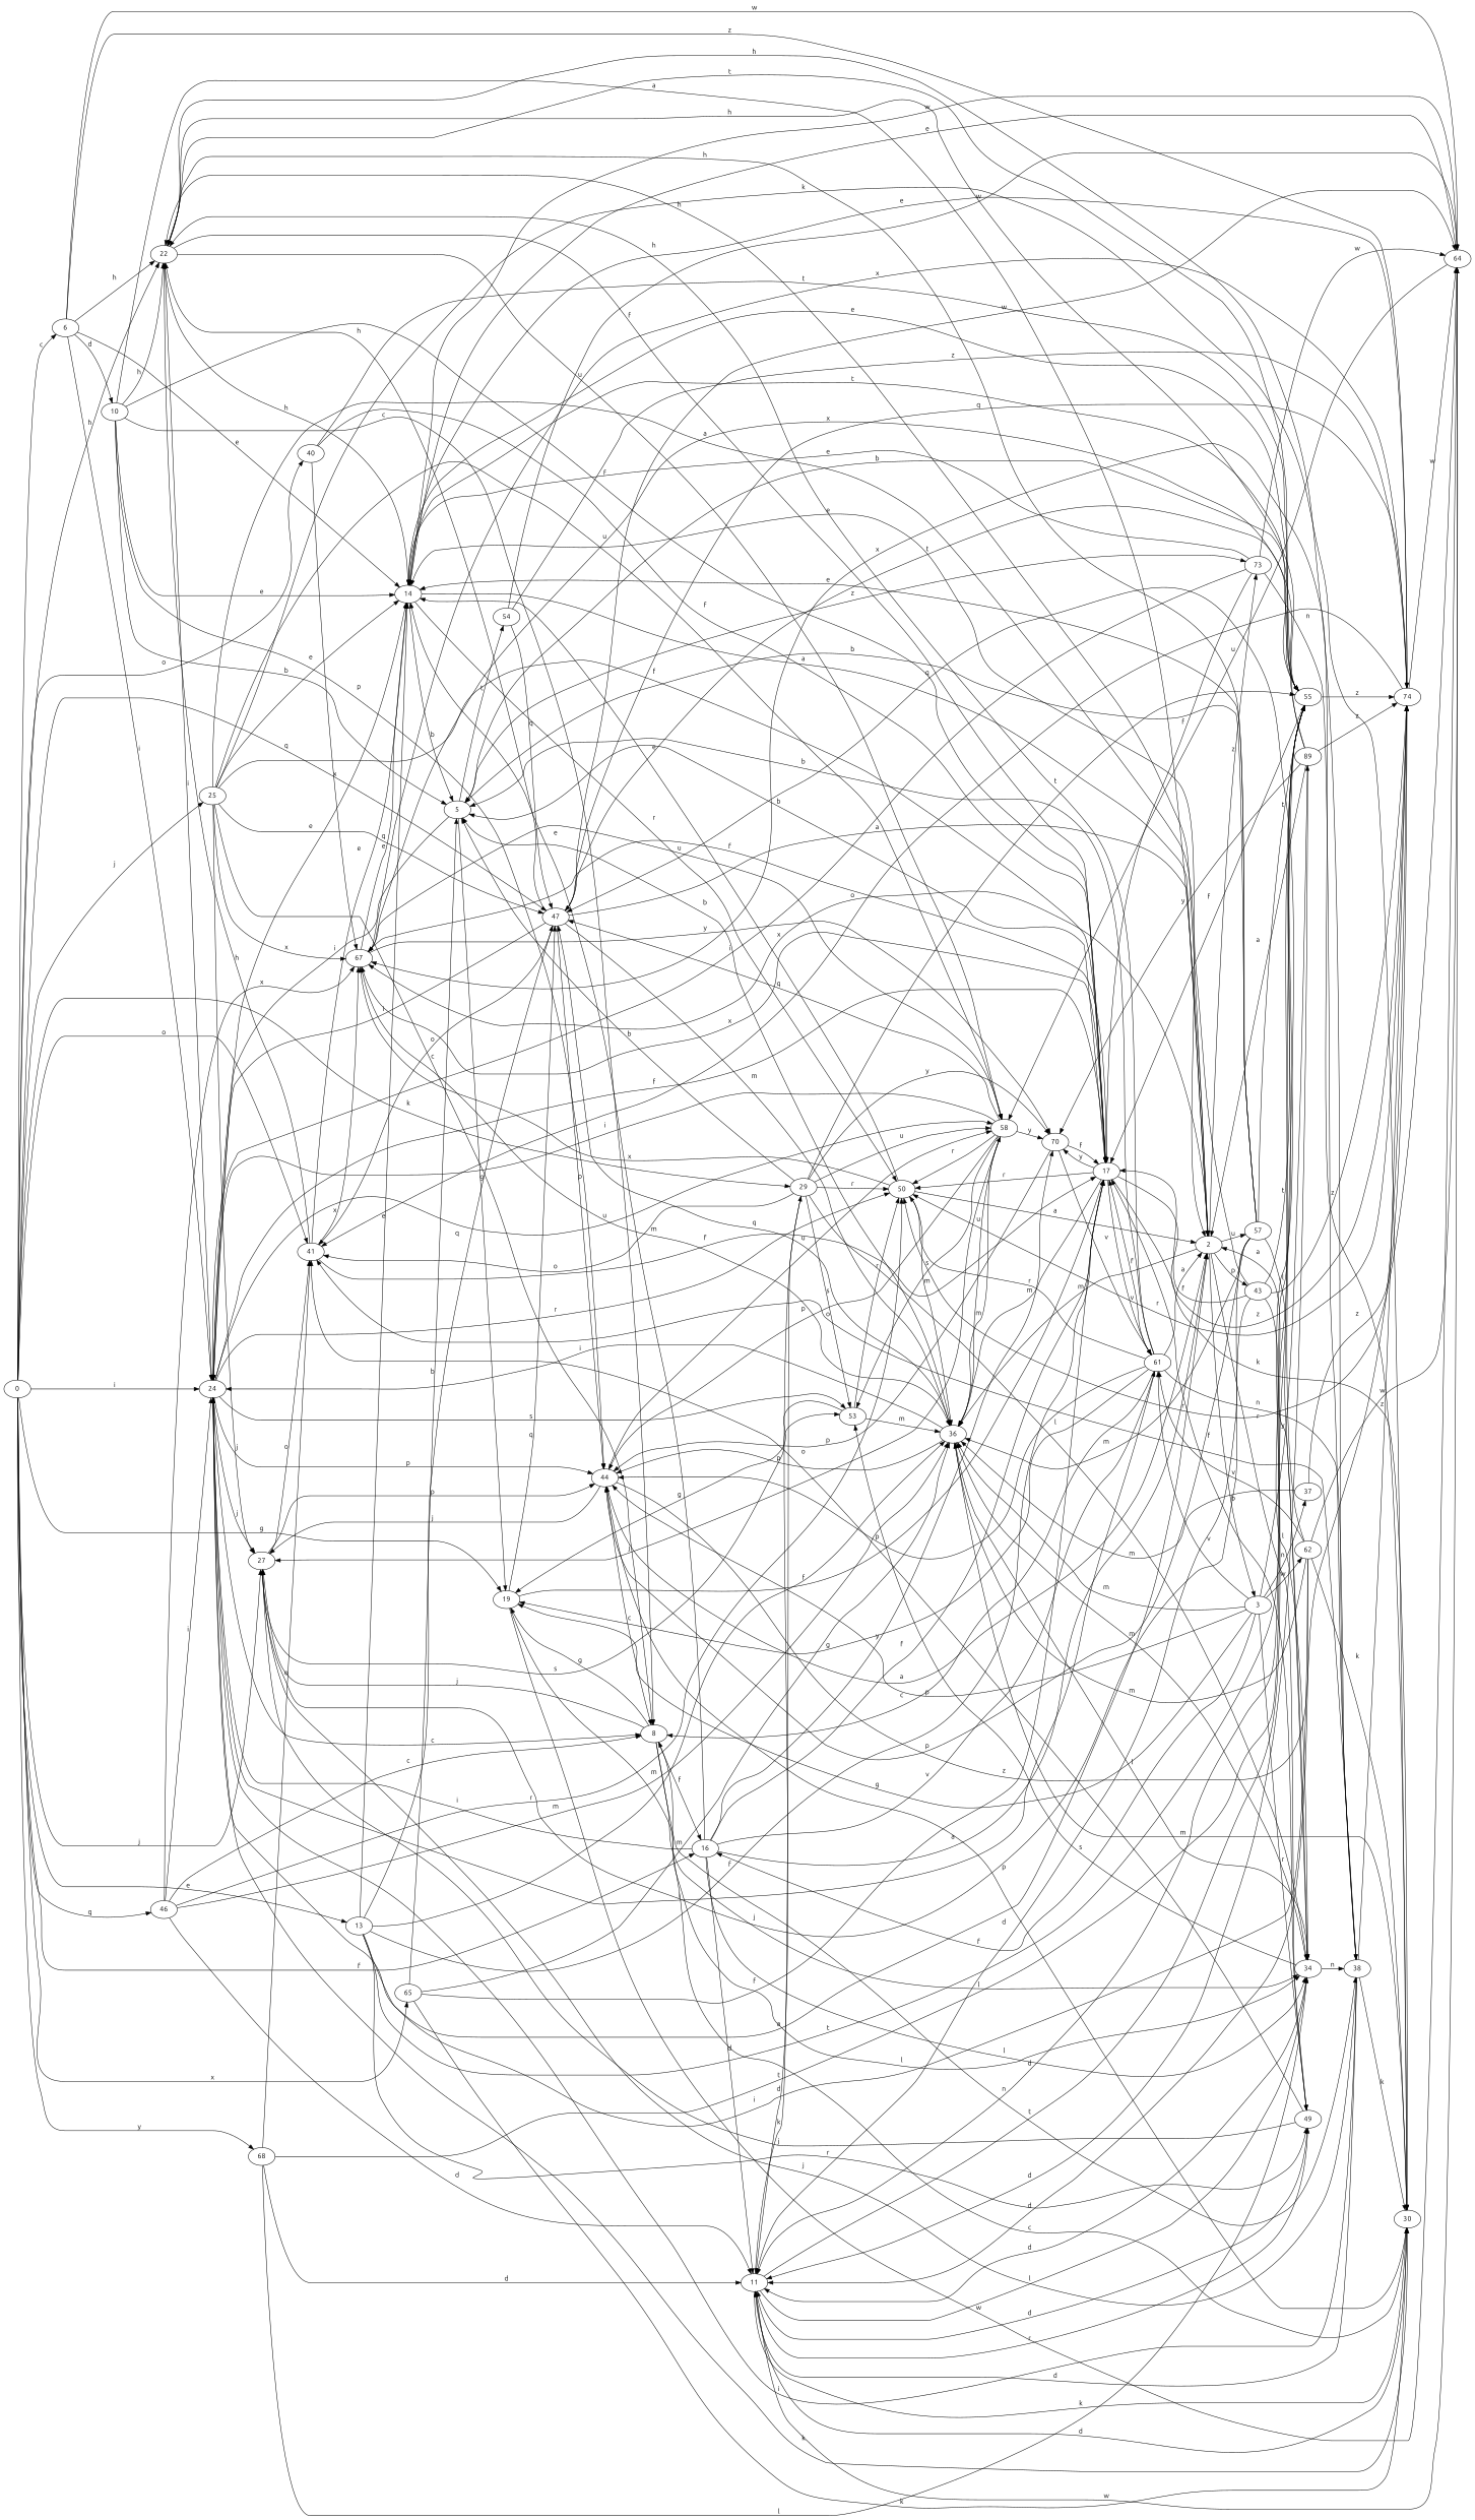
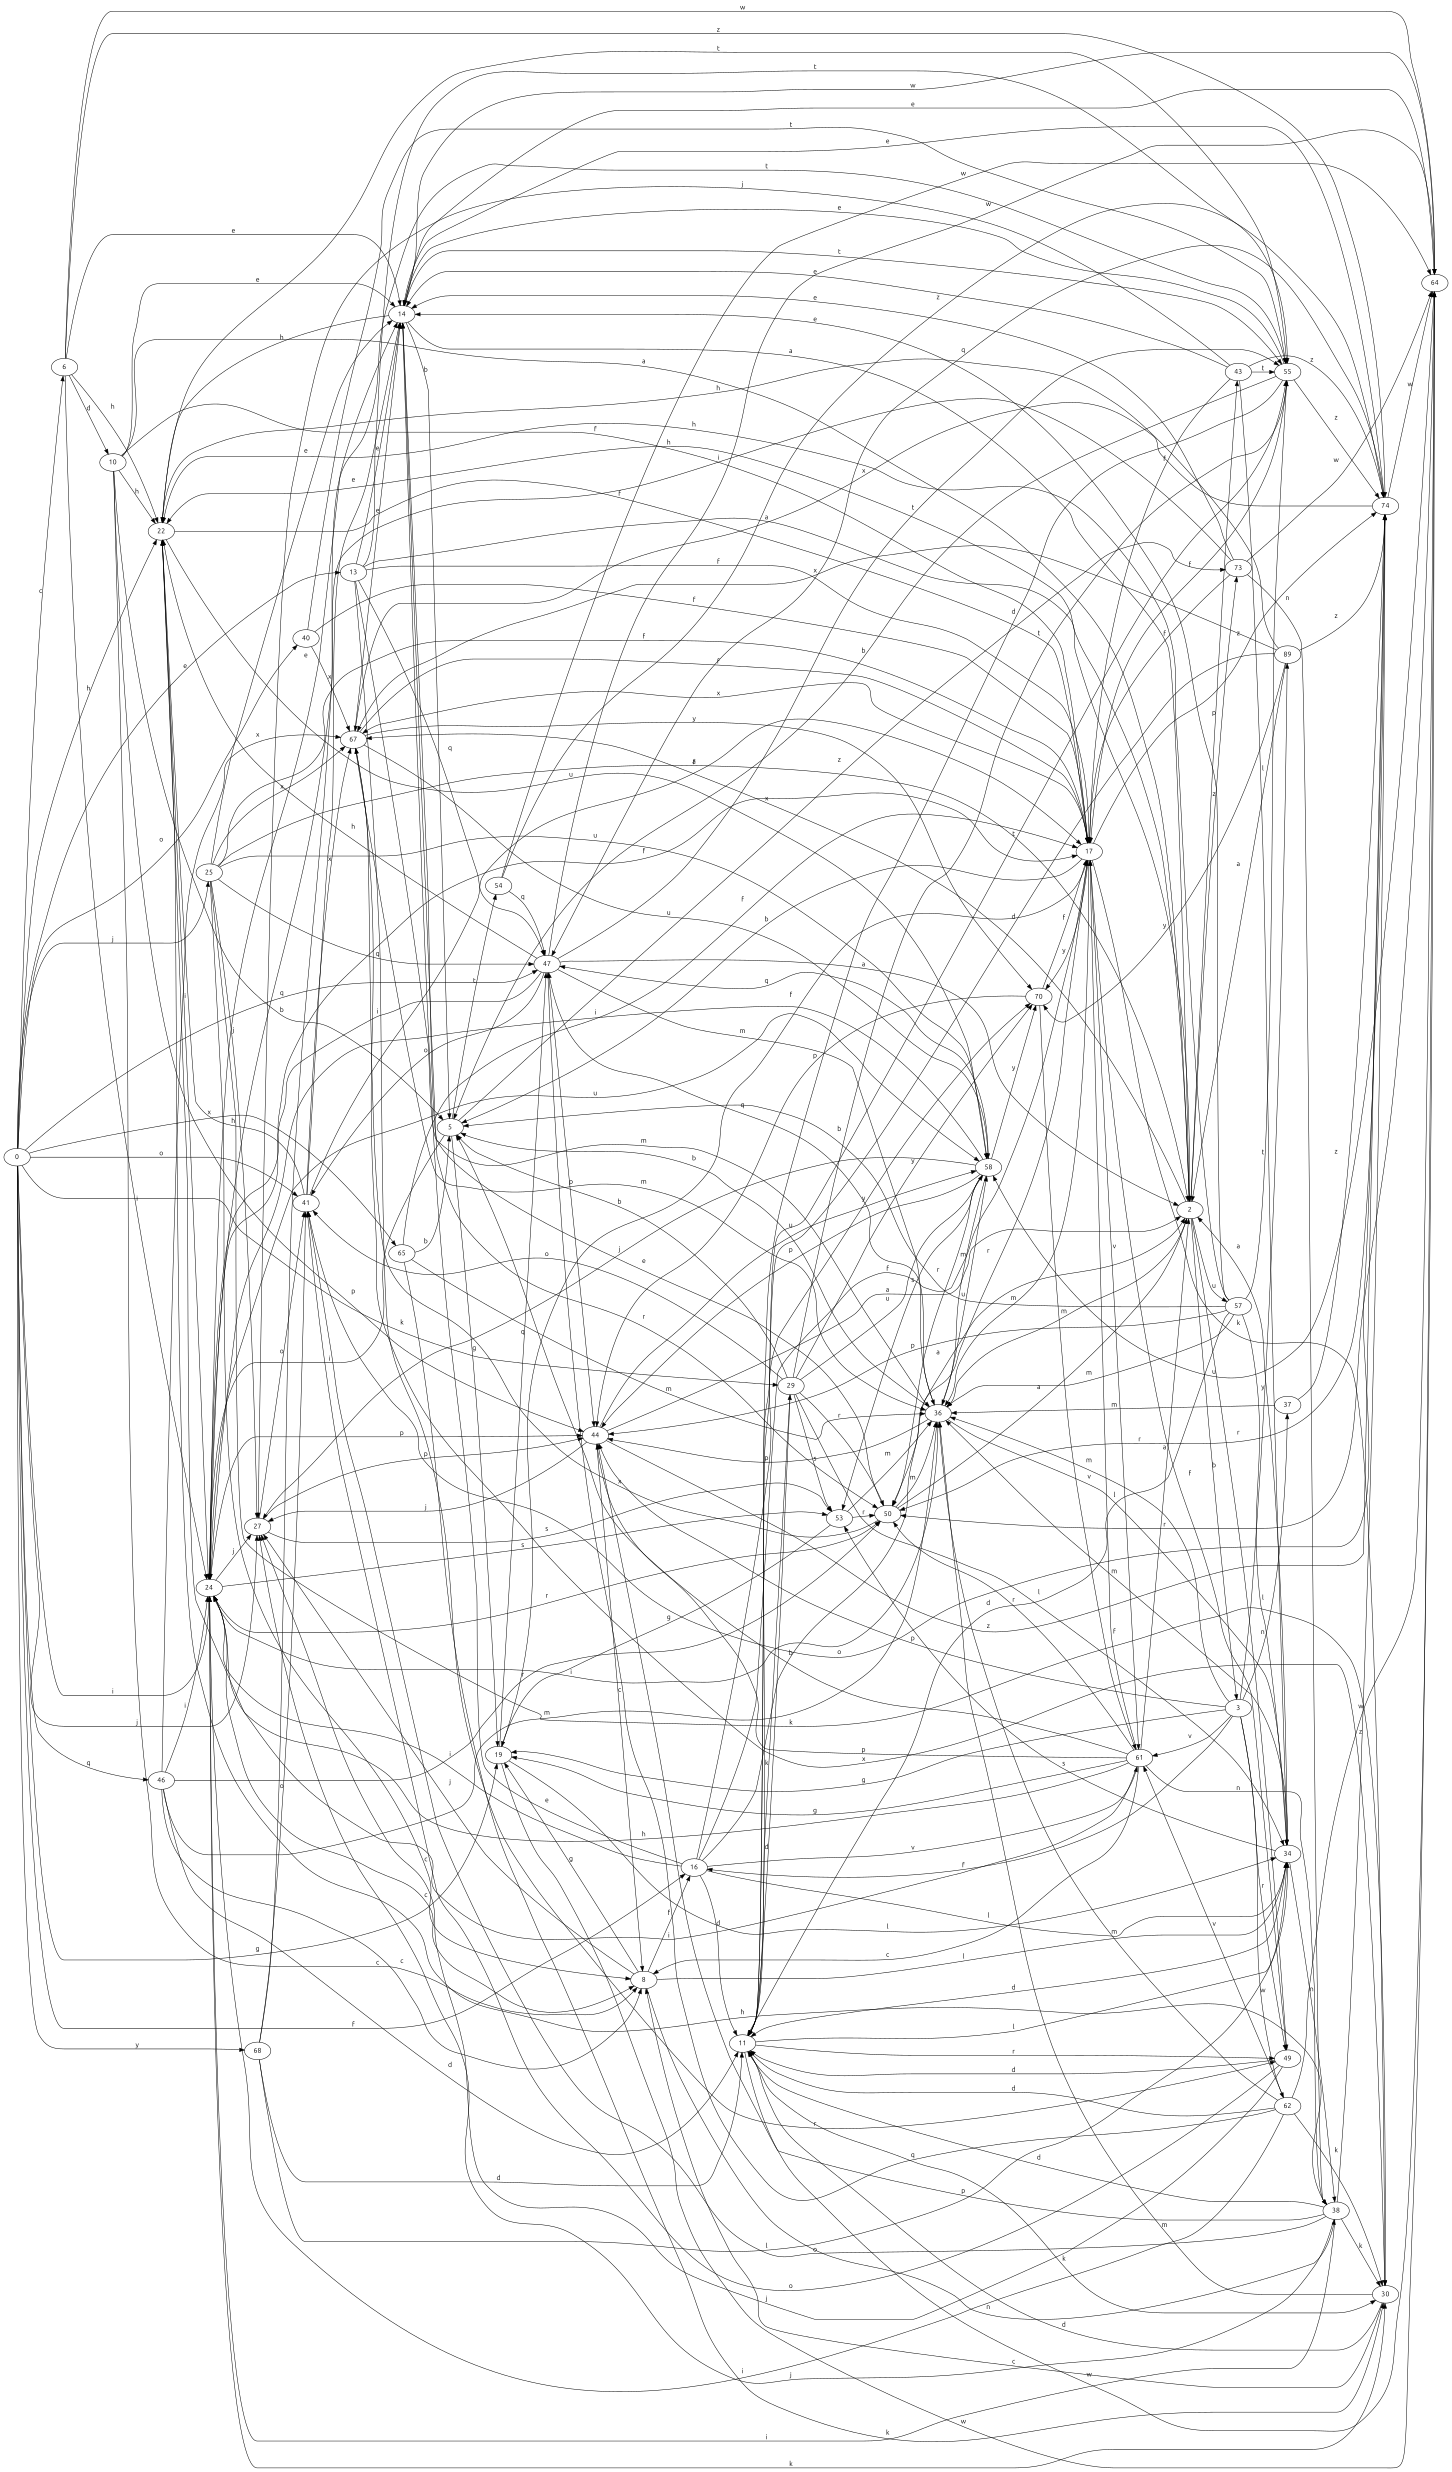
  strict digraph {
    fontname=Ubuntu
    rankdir=LR
    node [fontname=Ubuntu]
    edge [fontname=Ubuntu]
    0
    6
    13
    16
    19
    22
    24
    25
    27
    29
    40
    41
    46
    47
    65
    68
    10
    14
    64
    74
    2
    36
    49
    17
    55
    61
    70
    34
    11
    58
    44
    8
    30
    50
    53
    67
    5
    3
    43
    57
    73
    37
    62
    n44 [label=89]
    38
    54
    0 -> 6 [label=c]
    0 -> 13 [label=e]
    0 -> 16 [label=f]
    0 -> 19 [label=g]
    0 -> 22 [label=h]
    0 -> 24 [label=i]
    0 -> 25 [label=j]
    0 -> 27 [label=j]
    0 -> 29 [label=k]
    0 -> 40 [label=o]
    0 -> 41 [label=o]
    0 -> 46 [label=q]
    0 -> 47 [label=q]
    0 -> 65 [label=x]
    0 -> 68 [label=y]
    6 -> 22 [label=h]
    6 -> 24 [label=i]
    6 -> 10 [label=d]
    6 -> 14 [label=e]
    6 -> 64 [label=w]
    6 -> 74 [label=z]
    13 -> 47 [label=q]
    13 -> 14 [label=e]
    13 -> 2 [label=a]
    13 -> 36 [label=m]
    13 -> 49 [label=r]
    13 -> 17 [label=f]
    13 -> 55 [label=t]
    16 -> 24 [label=i]
    16 -> 14 [label=e]
    16 -> 2 [label=a]
    16 -> 17 [label=f]
    16 -> 61 [label=v]
    16 -> 70 [label=y]
    16 -> 34 [label=l]
    16 -> 11 [label=d]
    19 -> 47 [label=q]
    19 -> 64 [label=w]
    19 -> 17 [label=f]
    19 -> 34 [label=l]
    22 -> 24 [label=i]
    22 -> 17 [label=f]
    22 -> 55 [label=t]
    22 -> 58 [label=u]
    24 -> 27 [label=j]
    24 -> 14 [label=e]
    24 -> 17 [label=f]
    24 -> 58 [label=u]
    24 -> 44 [label=p]
    24 -> 8 [label=c]
    24 -> 30 [label=k]
    24 -> 50 [label=r]
    24 -> 53 [label=s]
    25 -> 27 [label=j]
    25 -> 47 [label=q]
    25 -> 14 [label=e]
    25 -> 2 [label=a]
    25 -> 17 [label=f]
    25 -> 58 [label=u]
    25 -> 8 [label=c]
    25 -> 30 [label=k]
    25 -> 67 [label=x]
    27 -> 41 [label=o]
    27 -> 44 [label=p]
    27 -> 53 [label=s]
    29 -> 41 [label=o]
    29 -> 55 [label=t]
    29 -> 70 [label=y]
    29 -> 34 [label=l]
    29 -> 11 [label=d]
    29 -> 58 [label=u]
    29 -> 50 [label=r]
    29 -> 53 [label=s]
    29 -> 5 [label=b]
    40 -> 17 [label=f]
    40 -> 55 [label=t]
    40 -> 67 [label=x]
    41 -> 22 [label=h]
    41 -> 14 [label=e]
    41 -> 17 [label=f]
    41 -> 67 [label=x]
    46 -> 24 [label=i]
    46 -> 36 [label=m]
    46 -> 11 [label=d]
    46 -> 8 [label=c]
    46 -> 50 [label=r]
    46 -> 67 [label=x]
    47 -> 22 [label=h]
    47 -> 24 [label=i]
    47 -> 41 [label=o]
    47 -> 64 [label=w]
    47 -> 2 [label=a]
    47 -> 36 [label=m]
    47 -> 55 [label=t]
    47 -> 44 [label=p]
    65 -> 36 [label=m]
    65 -> 17 [label=f]
    65 -> 30 [label=k]
    65 -> 5 [label=b]
    68 -> 41 [label=o]
    68 -> 55 [label=t]
    68 -> 34 [label=l]
    68 -> 11 [label=d]
    10 -> 22 [label=h]
    10 -> 14 [label=e]
    10 -> 2 [label=a]
    10 -> 17 [label=f]
    10 -> 44 [label=p]
    10 -> 8 [label=c]
    10 -> 5 [label=b]
    14 -> 22 [label=h]
    14 -> 64 [label=w]
    14 -> 2 [label=a]
    14 -> 55 [label=t]
    14 -> 50 [label=r]
    14 -> 5 [label=b]
    64 -> 14 [label=e]
    64 -> 58 [label=u]
    64 -> 50 [label=r]
    74 -> 41 [label=o]
    74 -> 47 [label=q]
    74 -> 14 [label=e]
    74 -> 64 [label=w]
    74 -> 50 [label=r]
    74 -> 67 [label=x]
    2 -> 22 [label=h]
    2 -> 36 [label=m]
    2 -> 49 [label=r]
    2 -> 67 [label=x]
    2 -> 3 [label=b]
    2 -> 43 [label=p]
    2 -> 57 [label=u]
    2 -> 73 [label=z]
    36 -> 24 [label=i]
    36 -> 47 [label=q]
    36 -> 34 [label=l]
    36 -> 58 [label=u]
    36 -> 44 [label=p]
    36 -> 5 [label=b]
    49 -> 27 [label=j]
    49 -> 41 [label=o]
    49 -> 17 [label=f]
    49 -> 11 [label=d]
    17 -> 74 [label=z]
    17 -> 36 [label=m]
    17 -> 61 [label=v]
    17 -> 70 [label=y]
    17 -> 30 [label=k]
    17 -> 50 [label=r]
    17 -> 67 [label=x]
    17 -> 5 [label=b]
    55 -> 14 [label=e]
    55 -> 74 [label=z]
    55 -> 17 [label=f]
    55 -> 11 [label=d]
    55 -> 5 [label=b]
    61 -> 19 [label=g]
    61 -> 22 [label=h]
    61 -> 24 [label=i]
    61 -> 2 [label=a]
    61 -> 17 [label=f]
    61 -> 44 [label=p]
    61 -> 8 [label=c]
    61 -> 50 [label=r]
    61 -> 5 [label=b]
    61 -> 38 [label=n]
    70 -> 17 [label=f]
    70 -> 61 [label=v]
    70 -> 44 [label=p]
    34 -> 2 [label=a]
    34 -> 36 [label=m]
    34 -> 11 [label=d]
    34 -> 53 [label=s]
    34 -> 38 [label=n]
    11 -> 29 [label=k]
    11 -> 64 [label=w]
    11 -> 49 [label=r]
    11 -> 55 [label=t]
    11 -> 34 [label=l]
    11 -> 30 [label=k]
    58 -> 24 [label=i]
    58 -> 27 [label=j]
    58 -> 47 [label=q]
    58 -> 36 [label=m]
    58 -> 70 [label=y]
    58 -> 44 [label=p]
    58 -> 50 [label=r]
    58 -> 53 [label=s]
    44 -> 27 [label=j]
    44 -> 74 [label=z]
    44 -> 2 [label=a]
    44 -> 58 [label=u]
    44 -> 8 [label=c]
    8 -> 16 [label=f]
    8 -> 19 [label=g]
    8 -> 27 [label=j]
    8 -> 34 [label=l]
    8 -> 38 [label=n]
    30 -> 36 [label=m]
    30 -> 11 [label=d]
-   30 -> 44 [label=p]
+   38 -> 44 [label=p]
    30 -> 8 [label=c]
    30 -> 67 [label=x]
    50 -> 14 [label=e]
    50 -> 2 [label=a]
    50 -> 36 [label=m]
    50 -> 67 [label=x]
    53 -> 19 [label=g]
    53 -> 36 [label=m]
    53 -> 50 [label=r]
    67 -> 14 [label=e]
    67 -> 36 [label=m]
    67 -> 17 [label=f]
    67 -> 70 [label=y]
    67 -> 58 [label=u]
    5 -> 19 [label=g]
    5 -> 24 [label=i]
    5 -> 73 [label=z]
    5 -> 54 [label=t]
    3 -> 16 [label=f]
    3 -> 19 [label=g]
    3 -> 36 [label=m]
    3 -> 49 [label=r]
    3 -> 61 [label=v]
    3 -> 44 [label=p]
    3 -> 37 [label=n]
    3 -> 62 [label=w]
    3 -> n44 [label=y]
    43 -> 27 [label=j]
    43 -> 14 [label=e]
    43 -> 74 [label=z]
    43 -> 17 [label=f]
    43 -> 55 [label=t]
    43 -> 34 [label=l]
    57 -> 22 [label=h]
    57 -> 14 [label=e]
    57 -> 36 [label=m]
    57 -> 55 [label=t]
    57 -> 34 [label=l]
    57 -> 11 [label=d]
    57 -> 44 [label=p]
    57 -> 5 [label=b]
    73 -> 24 [label=i]
    73 -> 14 [label=e]
    73 -> 64 [label=w]
    73 -> 17 [label=f]
    73 -> 38 [label=n]
    37 -> 74 [label=z]
    37 -> 36 [label=m]
    62 -> 24 [label=i]
    62 -> 47 [label=q]
    62 -> 64 [label=w]
    62 -> 36 [label=m]
    62 -> 61 [label=v]
    62 -> 11 [label=d]
    62 -> 30 [label=k]
    n44 -> 22 [label=h]
    n44 -> 74 [label=z]
    n44 -> 2 [label=a]
    n44 -> 70 [label=y]
    n44 -> 11 [label=d]
    n44 -> 67 [label=x]
    38 -> 22 [label=h]
    38 -> 24 [label=i]
    38 -> 27 [label=j]
    38 -> 41 [label=o]
    38 -> 74 [label=z]
    38 -> 11 [label=d]
    38 -> 30 [label=k]
    54 -> 47 [label=q]
    54 -> 64 [label=w]
    54 -> 74 [label=z]
  }
